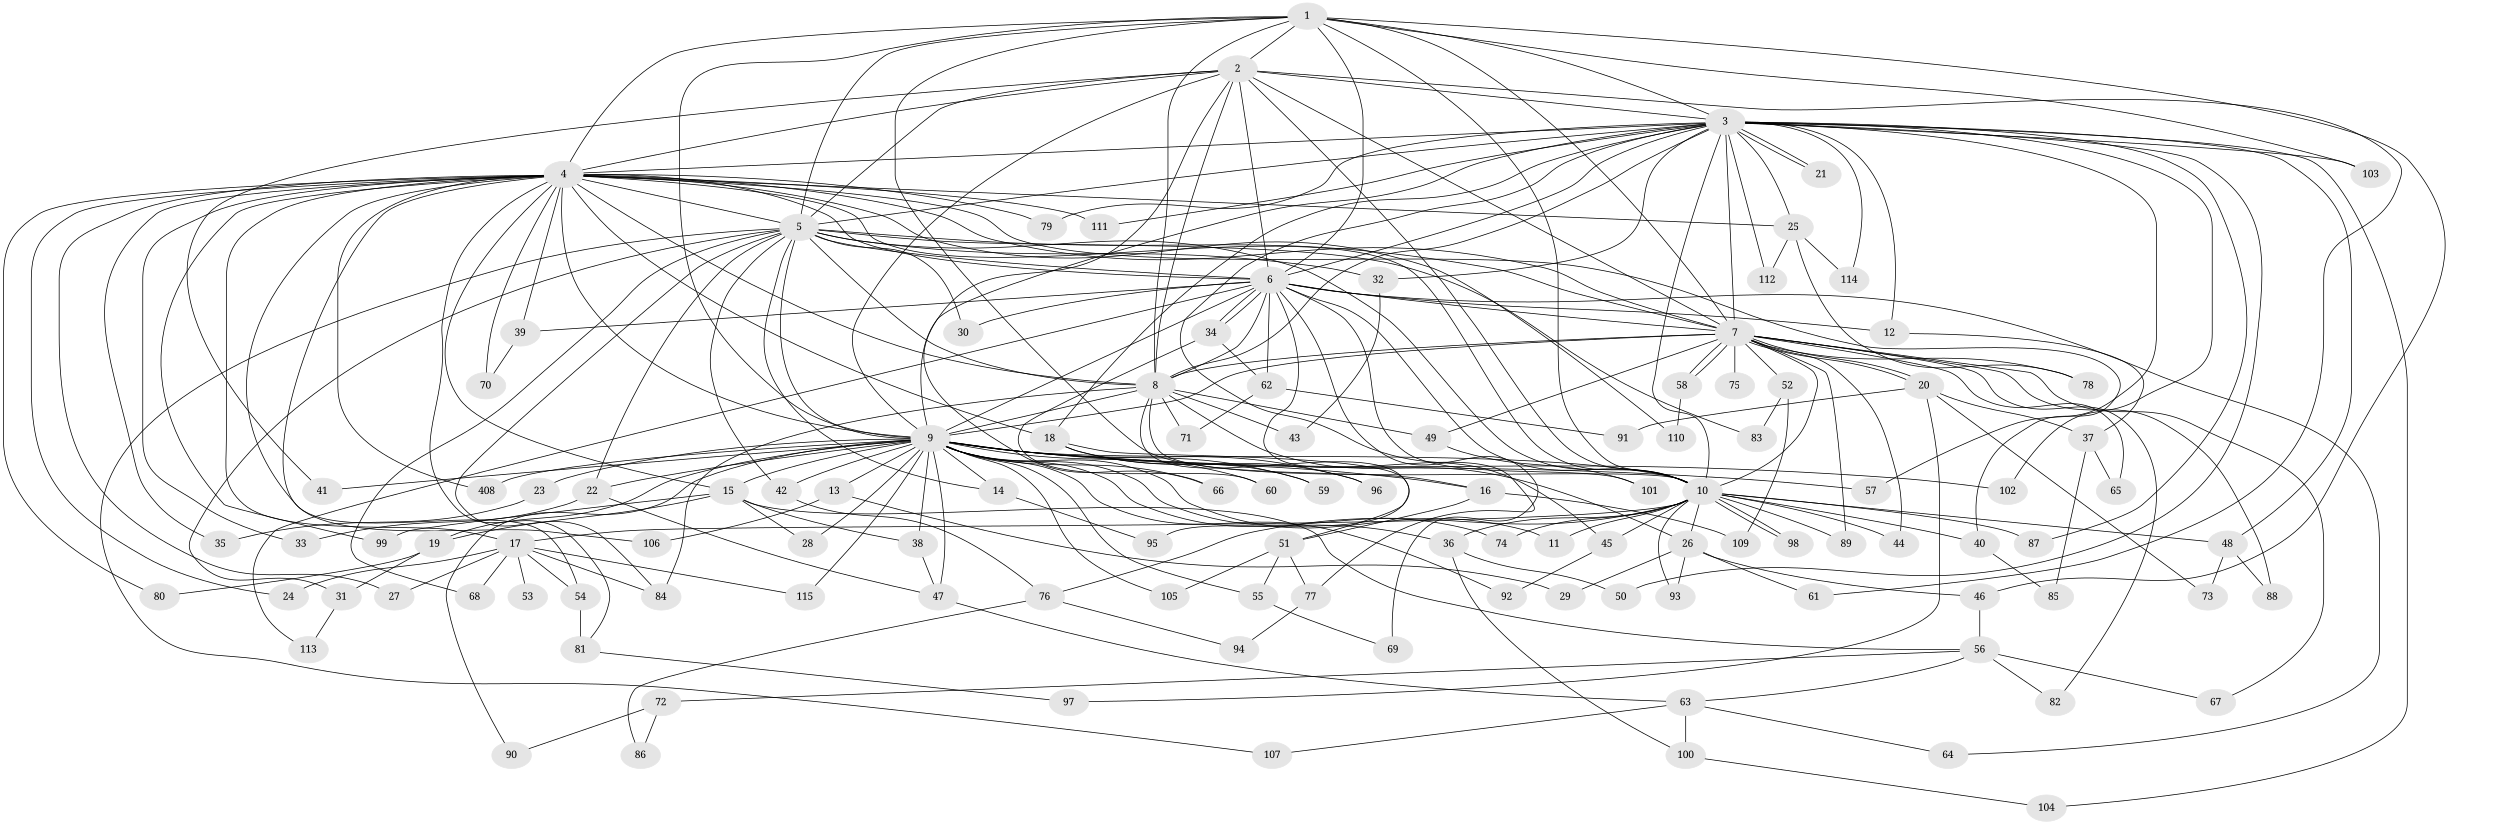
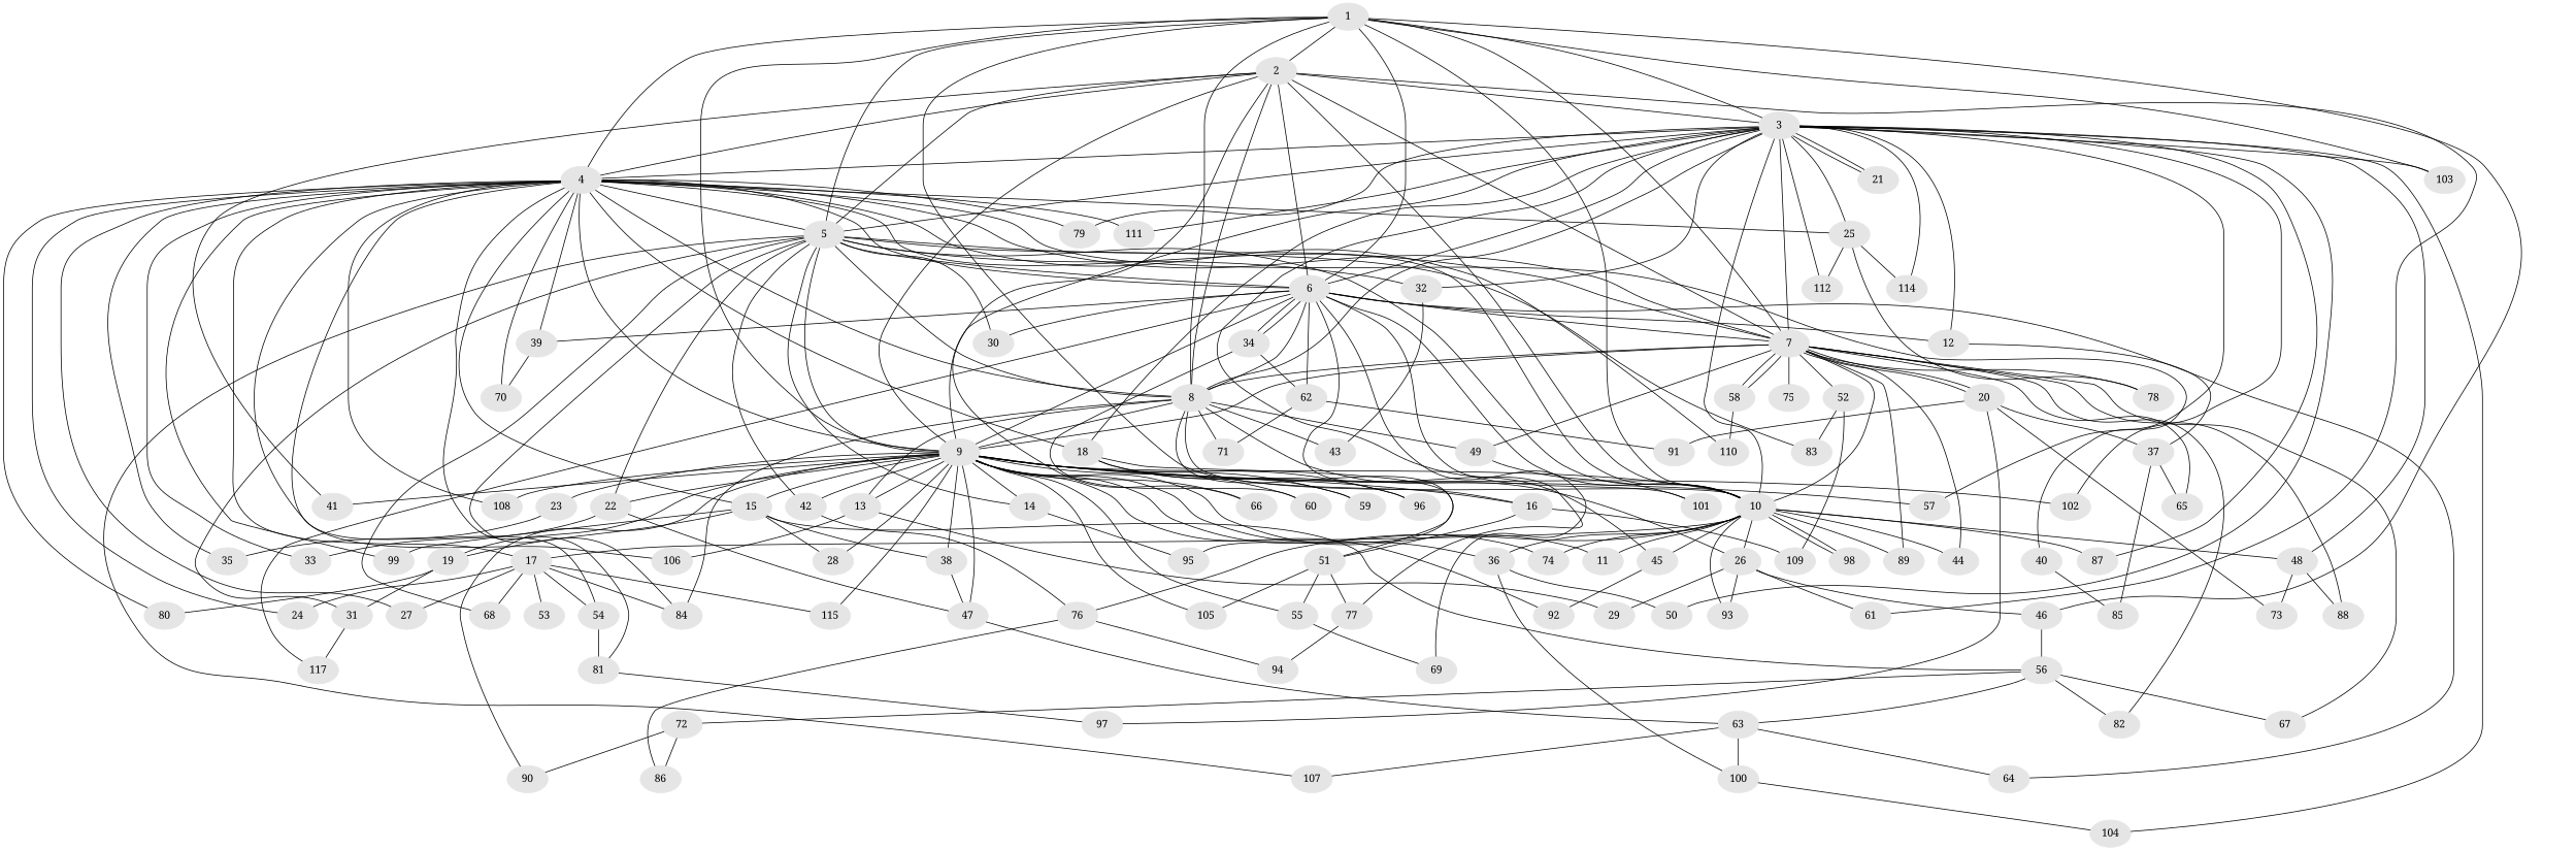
  graph {
    fontname="Noto Serif"
    node [color=gray90 fontname="Noto Serif" style=filled]
    edge [fontname="Noto Serif"]
    1
    2
    3
    4
    5
    6
    7
    8
    9
    10
    16
    46
    103
    41
    61
    66
    12
    18
    21
    25
    32
    45
    48
    50
    57
    79
    87
    102
    104
    111
    112
    114
    15
    17
    24
    27
    33
    35
    39
    40
    54
    70
    80
    81
    99
    106
-   108 [label=408]
+   108
    110
    14
    22
    30
    31
    42
    68
    83
    107
    84
    34
    62
    64
    69
    77
    101
-   113
+   113 [label=117]
    20
    44
    49
    52
    58
    65
    67
    75
    78
    82
    88
    89
    13
    26
    43
    71
    95
    11
    19
    23
    28
    36
    38
    47
    55
    59
    60
    74
    90
    92
    96
    105
    115
    76
    93
    98
    51
    109
    56
    37
    73
    53
    85
    97
    91
    94
    29
    100
    63
    72
    86
    1 -- 2
    1 -- 3
    1 -- 4
    1 -- 5
    1 -- 6
    1 -- 7
    1 -- 8
    1 -- 9
    1 -- 10
    1 -- 16
    1 -- 46
    1 -- 103
    2 -- 3
    2 -- 4
    2 -- 5
    2 -- 6
    2 -- 7
    2 -- 8
    2 -- 9
    2 -- 10
    2 -- 41
    2 -- 61
    2 -- 66
    3 -- 4
    3 -- 5
    3 -- 6
    3 -- 7
    3 -- 8
    3 -- 9
    3 -- 10
    3 -- 103
    3 -- 12
    3 -- 18
    3 -- 21
    3 -- 21
    3 -- 25
    3 -- 32
    3 -- 45
    3 -- 48
    3 -- 50
    3 -- 57
    3 -- 79
    3 -- 87
    3 -- 102
    3 -- 104
    3 -- 111
    3 -- 112
    3 -- 114
    4 -- 5
    4 -- 6
    4 -- 7
    4 -- 8
    4 -- 9
    4 -- 10
    4 -- 18
    4 -- 25
    4 -- 79
    4 -- 111
    4 -- 15
    4 -- 17
    4 -- 24
    4 -- 27
    4 -- 33
    4 -- 35
    4 -- 39
    4 -- 40
    4 -- 54
    4 -- 70
    4 -- 80
    4 -- 81
    4 -- 99
    4 -- 106
    4 -- 108
    4 -- 110
    5 -- 6
    5 -- 7
    5 -- 8
    5 -- 9
    5 -- 10
    5 -- 32
    5 -- 14
    5 -- 22
    5 -- 30
    5 -- 31
    5 -- 42
    5 -- 68
    5 -- 83
    5 -- 107
    5 -- 84
    6 -- 7
    6 -- 8
    6 -- 9
    6 -- 10
    6 -- 12
    6 -- 39
    6 -- 30
    6 -- 34
    6 -- 34
    6 -- 62
    6 -- 64
    6 -- 69
    6 -- 77
    6 -- 101
    6 -- 113
    7 -- 8
    7 -- 9
    7 -- 10
    7 -- 20
    7 -- 20
    7 -- 44
    7 -- 49
    7 -- 52
    7 -- 58
    7 -- 58
    7 -- 65
    7 -- 67
    7 -- 75
    7 -- 78
    7 -- 82
    7 -- 88
    7 -- 89
    8 -- 9
    8 -- 10
    8 -- 84
    8 -- 49
+   8 -- 13
    8 -- 26
    8 -- 43
    8 -- 71
    8 -- 95
    9 -- 10
    9 -- 16
    9 -- 41
    9 -- 66
    9 -- 57
    9 -- 102
    9 -- 15
    9 -- 108
    9 -- 14
    9 -- 22
    9 -- 42
    9 -- 13
    9 -- 11
    9 -- 19
    9 -- 23
    9 -- 28
    9 -- 36
    9 -- 38
    9 -- 47
    9 -- 55
    9 -- 59
    9 -- 60
    9 -- 74
    9 -- 90
    9 -- 92
    9 -- 96
    9 -- 105
    9 -- 115
    10 -- 45
    10 -- 48
    10 -- 87
    10 -- 17
-   10 -- 40
    10 -- 44
    10 -- 89
    10 -- 26
    10 -- 11
    10 -- 36
    10 -- 74
    10 -- 76
    10 -- 93
    10 -- 98
    10 -- 98
    16 -- 51
    16 -- 109
    46 -- 56
    12 -- 37
    18 -- 59
    18 -- 96
    18 -- 51
    25 -- 112
    25 -- 114
    25 -- 78
    32 -- 43
    45 -- 92
    48 -- 88
    48 -- 73
    15 -- 99
    15 -- 19
    15 -- 28
    15 -- 38
    15 -- 56
    17 -- 24
    17 -- 27
    17 -- 54
    17 -- 68
    17 -- 84
    17 -- 115
    17 -- 53
    39 -- 70
    40 -- 85
    54 -- 81
    81 -- 97
    14 -- 95
    22 -- 33
    22 -- 47
    31 -- 113
    42 -- 76
    34 -- 62
    34 -- 60
    62 -- 71
    62 -- 91
    77 -- 94
    20 -- 37
    20 -- 73
    20 -- 97
    20 -- 91
    49 -- 101
    52 -- 83
    52 -- 109
    58 -- 110
    13 -- 106
    13 -- 29
    26 -- 46
    26 -- 61
    26 -- 93
    26 -- 29
    19 -- 80
    19 -- 31
    23 -- 35
    36 -- 50
    36 -- 100
    38 -- 47
    47 -- 63
    55 -- 69
    76 -- 94
    76 -- 86
    51 -- 77
    51 -- 55
    51 -- 105
    56 -- 67
    56 -- 82
    56 -- 63
    56 -- 72
    37 -- 65
    37 -- 85
    100 -- 104
    63 -- 107
    63 -- 64
    63 -- 100
    72 -- 90
    72 -- 86
  }
